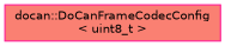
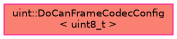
  digraph {
    rankdir=LR
-   n1 [color=deeppink fillcolor=salmon fontname=Helvetica fontsize=10 height=0.2 label="docan::DoCanFrameCodecConfig\l\< uint8_t \>" shape=box style=filled width=0.4]
+   n1 [color=deeppink fillcolor=salmon fontname=Helvetica fontsize=10 height=0.2 label="uint::DoCanFrameCodecConfig\l\< uint8_t \>" shape=box style=filled width=0.4]
  }
